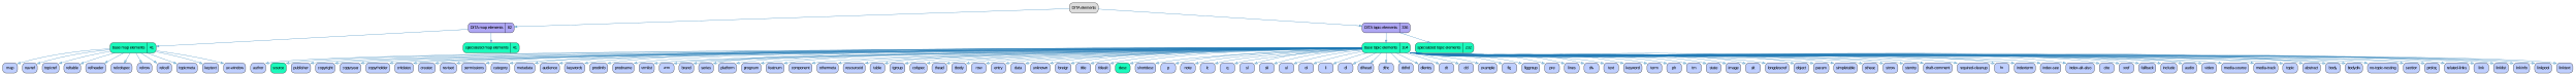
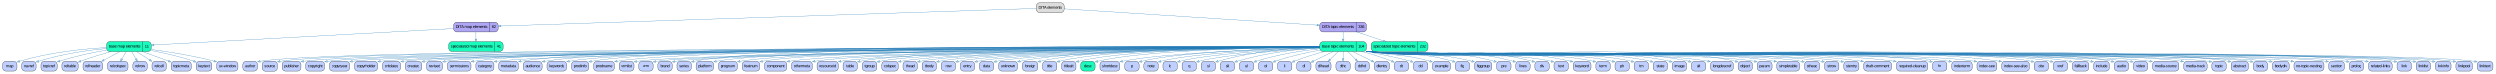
  strict digraph {
    node [fillcolor="#BFCFFF" fontname=Arial shape=Mrecord style=filled]
    edge [color="#1f78b4" fillcolor="#a6cee3"]
    n1 [fillcolor="#DDDDDD" label="DITA elements"]
    n2 [fillcolor="#AFA7F4" label="DITA map elements | 82"]
    n3 [fillcolor="#AFA7F4" label="DITA topic elements | 336"]
-   n4 [fillcolor="#1AFABC" label="base map elements | 41"]
+   n4 [fillcolor="#1AFABC" label="base map elements | 11"]
    n5 [fillcolor="#1AFABC" label="specialized map elements | 41"]
    n6 [fillcolor="#1AFABC" label="base topic elements | 104"]
    n7 [fillcolor="#1AFABC" label="specialized topic elements | 232"]
    n8 [label=map]
    n9 [label=navref]
    n10 [label=topicref]
    n11 [label=reltable]
    n12 [label=relheader]
    n13 [label=relcolspec]
    n14 [label=relrow]
    n15 [label=relcell]
    n16 [label=topicmeta]
    n17 [label=keytext]
    n18 [label="ux-window"]
    n19 [label=author]
-   n20 [fillcolor="#1AFABC" label=source]
+   n20 [label=source]
    n21 [label=publisher]
    n22 [label=copyright]
    n23 [label=copyryear]
    n24 [label=copyrholder]
    n25 [label=critdates]
    n26 [label=created]
    n27 [label=revised]
    n28 [label=permissions]
    n29 [label=category]
    n30 [label=metadata]
    n31 [label=audience]
    n32 [label=keywords]
    n33 [label=prodinfo]
    n34 [label=prodname]
    n35 [label=vrmlist]
    n36 [label=vrm]
    n37 [label=brand]
    n38 [label=series]
    n39 [label=platform]
    n40 [label=prognum]
    n41 [label=featnum]
    n42 [label=component]
    n43 [label=othermeta]
    n44 [label=resourceid]
    n45 [label=table]
    n46 [label=tgroup]
    n47 [label=colspec]
    n48 [label=thead]
    n49 [label=tbody]
    n50 [label=row]
    n51 [label=entry]
    n52 [label=data]
    n53 [label=unknown]
    n54 [label=foreign]
    n55 [label=title]
    n56 [label=titlealt]
    n57 [fillcolor="#1AFABC" label=desc]
    n58 [label=shortdesc]
    n59 [label=p]
    n60 [label=note]
    n61 [label=lq]
    n62 [label=q]
    n63 [label=sl]
    n64 [label=sli]
    n65 [label=ul]
    n66 [label=ol]
    n67 [label=li]
    n68 [label=dl]
    n69 [label=dlhead]
    n70 [label=dthd]
    n71 [label=ddhd]
    n72 [label=dlentry]
    n73 [label=dt]
    n74 [label=dd]
    n75 [label=example]
    n76 [label=fig]
    n77 [label=figgroup]
    n78 [label=pre]
    n79 [label=lines]
    n80 [label=div]
    n81 [label=text]
    n82 [label=keyword]
    n83 [label=term]
    n84 [label=ph]
    n85 [label=tm]
    n86 [label=state]
    n87 [label=image]
    n88 [label=alt]
    n89 [label=longdescref]
    n90 [label=object]
    n91 [label=param]
    n92 [label=simpletable]
    n93 [label=sthead]
    n94 [label=strow]
    n95 [label=stentry]
    n96 [label="draft-comment"]
    n97 [label="required-cleanup"]
    n98 [label=fn]
    n99 [label=indexterm]
    n100 [label="index-see"]
-   n101 [label="index-alt-also"]
+   n101 [label="index-see-also"]
    n102 [label=cite]
    n103 [label=xref]
    n104 [label=fallback]
    n105 [label=include]
    n106 [label=audio]
    n107 [label=video]
    n108 [label="media-source"]
    n109 [label="media-track"]
    n110 [label=topic]
    n111 [label=abstract]
    n112 [label=body]
    n113 [label=bodydiv]
    n114 [label="no-topic-nesting"]
    n115 [label=section]
    n116 [label=prolog]
    n117 [label="related-links"]
    n118 [label=link]
    n119 [label=linklist]
    n120 [label=linkinfo]
    n121 [label=linkpool]
    n122 [label=linktext]
    n1 -> n2
    n1 -> n3
    n2 -> n4
    n2 -> n5
    n3 -> n6
    n3 -> n7
    n4 -> n8
    n4 -> n9
    n4 -> n10
    n4 -> n11
    n4 -> n12
    n4 -> n13
    n4 -> n14
    n4 -> n15
    n4 -> n16
    n4 -> n17
    n4 -> n18
    n6 -> n19
    n6 -> n20
    n6 -> n21
    n6 -> n22
    n6 -> n23
    n6 -> n24
    n6 -> n25
    n6 -> n26
    n6 -> n27
    n6 -> n28
    n6 -> n29
    n6 -> n30
    n6 -> n31
    n6 -> n32
    n6 -> n33
    n6 -> n34
    n6 -> n35
    n6 -> n36
    n6 -> n37
    n6 -> n38
    n6 -> n39
    n6 -> n40
    n6 -> n41
    n6 -> n42
    n6 -> n43
    n6 -> n44
    n6 -> n45
    n6 -> n46
    n6 -> n47
    n6 -> n48
    n6 -> n49
    n6 -> n50
    n6 -> n51
    n6 -> n52
    n6 -> n53
    n6 -> n54
    n6 -> n55
    n6 -> n56
    n6 -> n57
    n6 -> n58
    n6 -> n59
    n6 -> n60
    n6 -> n61
    n6 -> n62
    n6 -> n63
    n6 -> n64
    n6 -> n65
    n6 -> n66
    n6 -> n67
    n6 -> n68
    n6 -> n69
    n6 -> n70
    n6 -> n71
    n6 -> n72
    n6 -> n73
    n6 -> n74
    n6 -> n75
    n6 -> n76
    n6 -> n77
    n6 -> n78
    n6 -> n79
    n6 -> n80
    n6 -> n81
    n6 -> n82
    n6 -> n83
    n6 -> n84
    n6 -> n85
    n6 -> n86
    n6 -> n87
    n6 -> n88
    n6 -> n89
    n6 -> n90
    n6 -> n91
    n6 -> n92
    n6 -> n93
    n6 -> n94
    n6 -> n95
    n6 -> n96
    n6 -> n97
    n6 -> n98
    n6 -> n99
    n6 -> n100
    n6 -> n101
    n6 -> n102
    n6 -> n103
    n6 -> n104
    n6 -> n105
    n6 -> n106
    n6 -> n107
    n6 -> n108
    n6 -> n109
    n6 -> n110
    n6 -> n111
    n6 -> n112
    n6 -> n113
    n6 -> n114
    n6 -> n115
    n6 -> n116
    n6 -> n117
    n6 -> n118
    n6 -> n119
    n6 -> n120
    n6 -> n121
    n6 -> n122
  }
